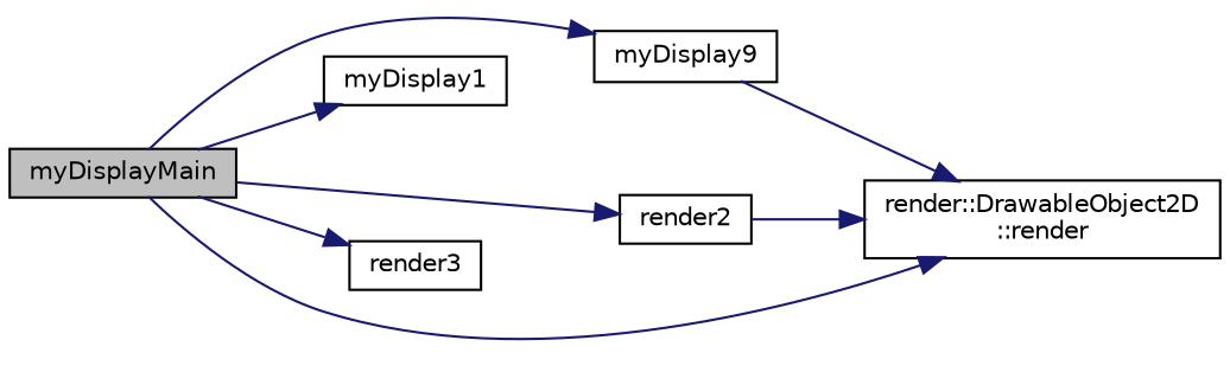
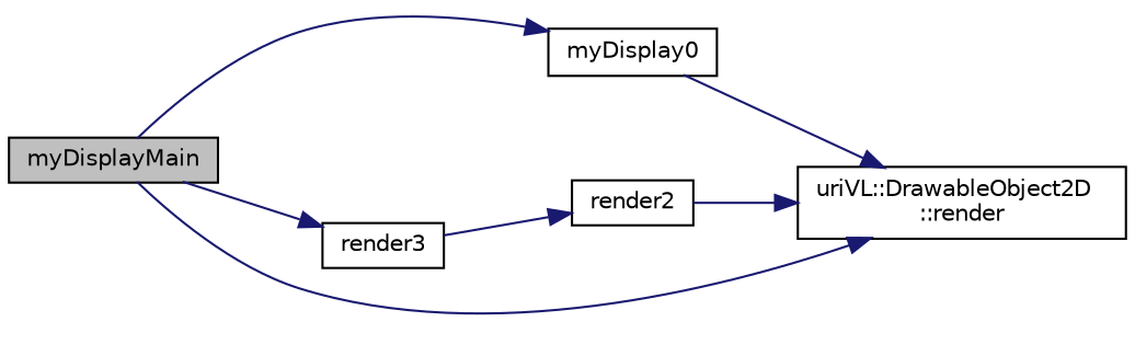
  digraph {
    rankdir=LR
    node [color=black fillcolor=white fontname=Helvetica fontsize=10 shape=record style=filled]
    edge [color=midnightblue fontname=Helvetica fontsize=10 labelfontname=Helvetica labelfontsize=10 style=solid]
    n1 [fillcolor=grey75 fontcolor=black height=0.2 label=myDisplayMain width=0.4]
-   n2 [height=0.2 label=myDisplay9 width=0.4]
-   n3 [height=0.2 label=myDisplay1 width=0.4]
+   n2 [height=0.2 label=myDisplay0 width=0.4]
    n4 [height=0.2 label=render2 width=0.4]
    n5 [height=0.2 label=render3 width=0.4]
-   n6 [height=0.2 label="render::DrawableObject2D\l::render" width=0.4]
+   n6 [height=0.2 label="uriVL::DrawableObject2D\l::render" width=0.4]
    n1 -> n2
-   n1 -> n3
-   n1 -> n4
+   n5 -> n4
    n1 -> n5
    n1 -> n6
    n2 -> n6
    n4 -> n6
  }
